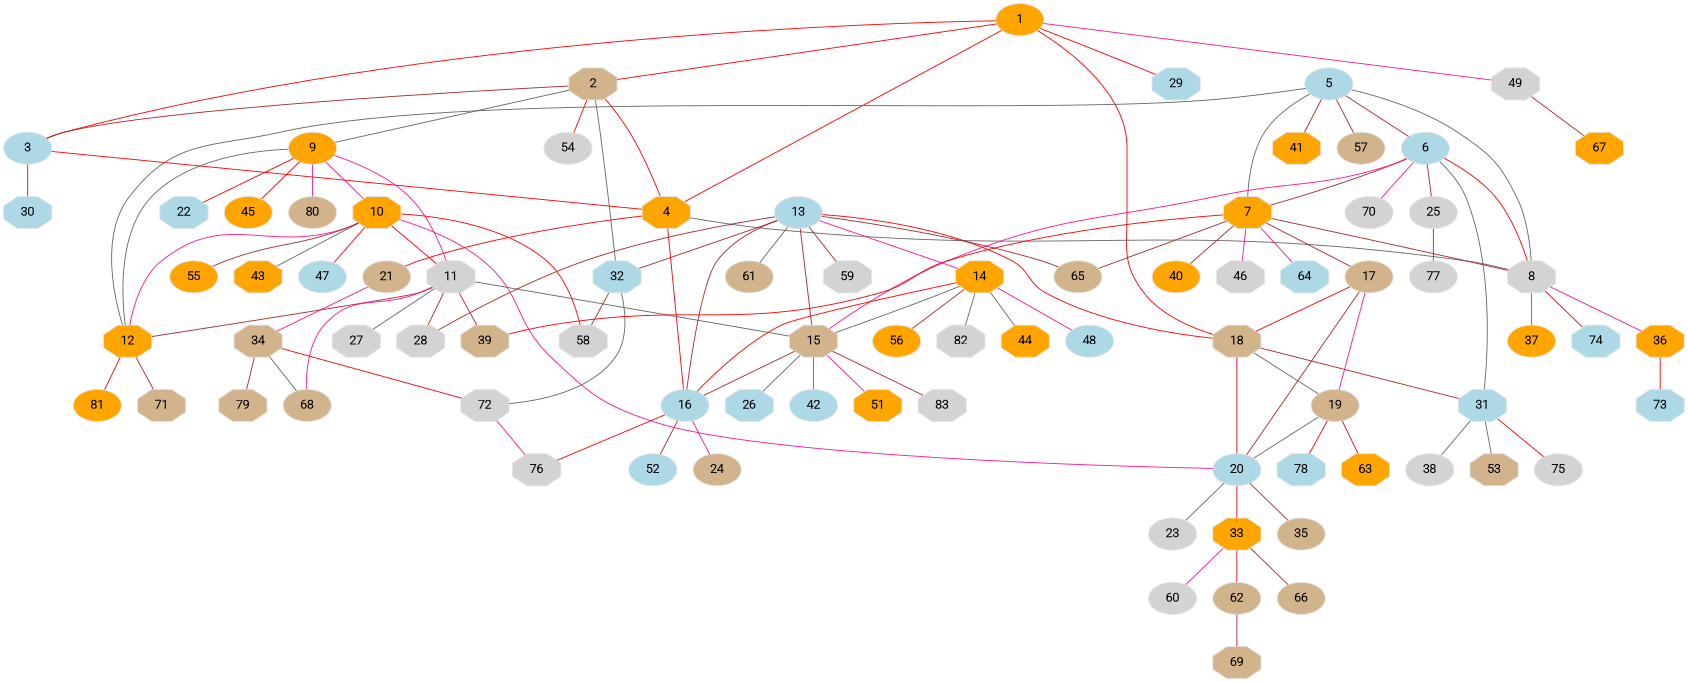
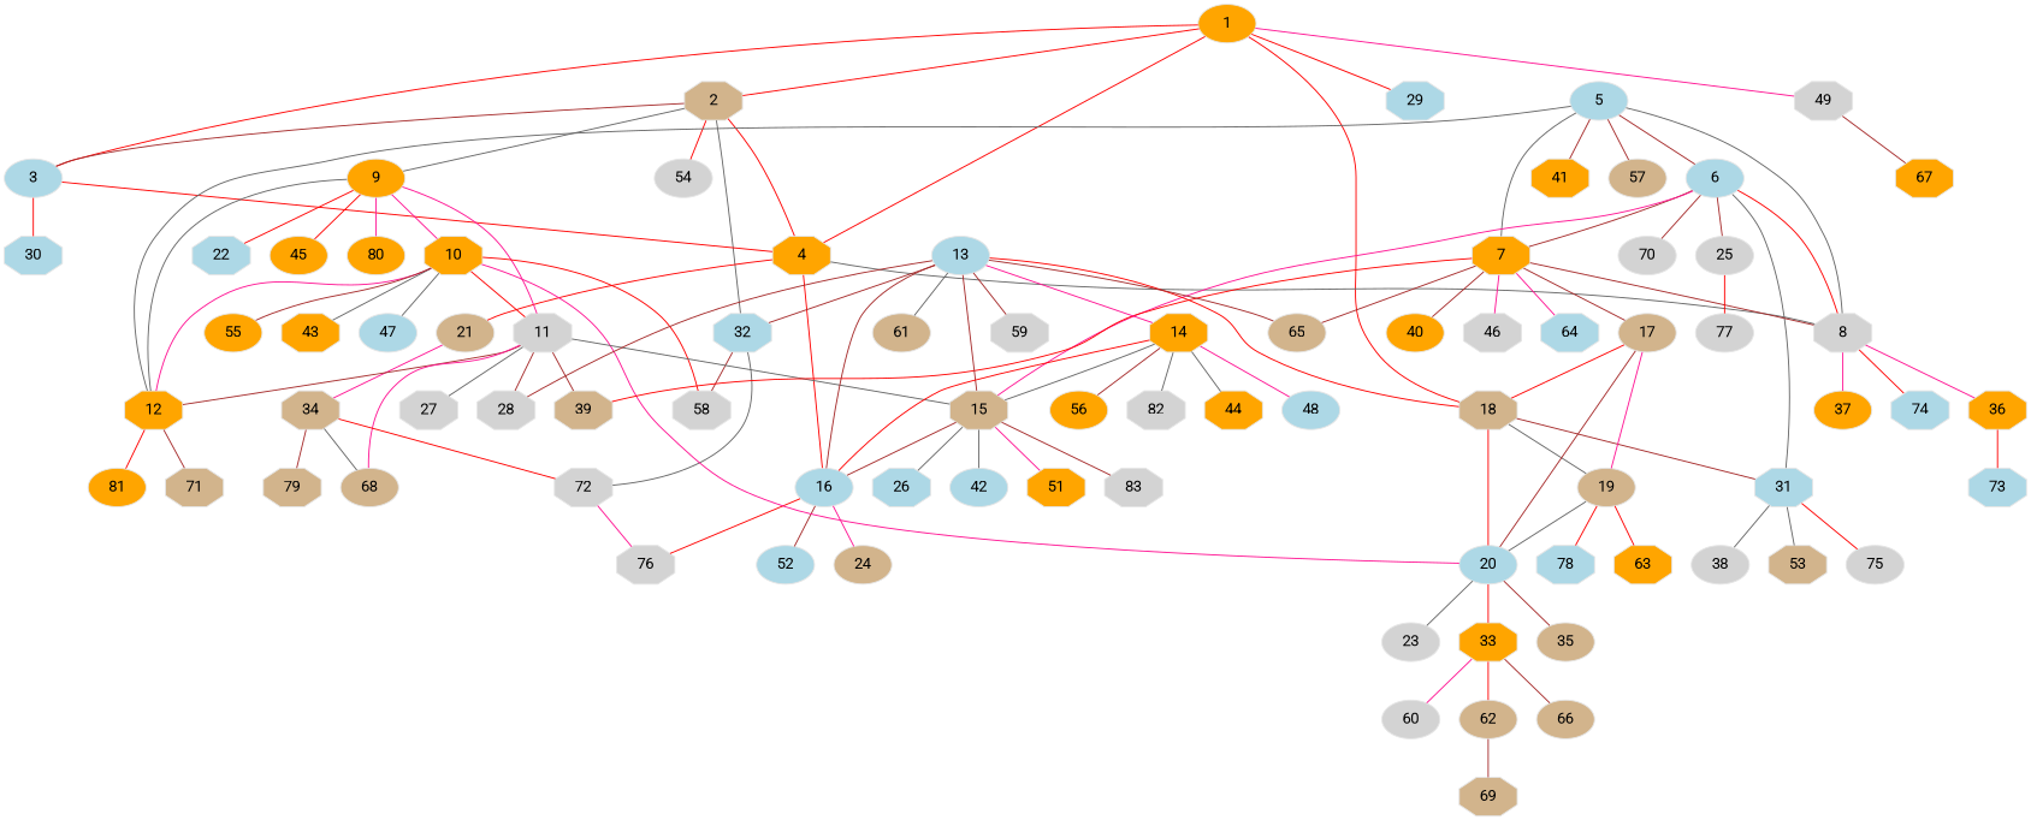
  graph {
    fontname=Roboto
    node [color=gray90 fillcolor=orange fontname=Roboto shape=octagon style=filled]
    edge [color=brown fontname=Roboto]
    1 [shape=ellipse]
    2 [fillcolor=tan]
    3 [fillcolor=lightblue shape=ellipse]
    4
    18 [fillcolor=tan]
    29 [fillcolor=lightblue]
    49 [fillcolor=lightgrey]
    9 [shape=ellipse]
    32 [fillcolor=lightblue]
    54 [fillcolor=lightgrey shape=ellipse]
    30 [fillcolor=lightblue]
    8 [fillcolor=lightgrey]
    16 [fillcolor=lightblue shape=ellipse]
    21 [fillcolor=tan shape=ellipse]
    31 [fillcolor=lightblue]
    20 [fillcolor=lightblue shape=ellipse]
    19 [fillcolor=tan shape=ellipse]
    67
    12
    10
    11 [fillcolor=lightgrey]
    22 [fillcolor=lightblue]
    45 [shape=ellipse]
-   80 [fillcolor=tan shape=ellipse]
+   80 [shape=ellipse]
    58 [fillcolor=lightgrey]
    72 [fillcolor=lightgrey]
    36
    37 [shape=ellipse]
    74 [fillcolor=lightblue]
    24 [fillcolor=tan shape=ellipse]
    52 [fillcolor=lightblue shape=ellipse]
    76 [fillcolor=lightgrey]
    34 [fillcolor=tan]
    5 [fillcolor=lightblue shape=ellipse]
    6 [fillcolor=lightblue shape=ellipse]
    7
    41
    57 [fillcolor=tan shape=ellipse]
    15 [fillcolor=tan]
    25 [fillcolor=lightgrey shape=ellipse]
    70 [fillcolor=lightgrey shape=ellipse]
    17 [fillcolor=tan shape=ellipse]
    39 [fillcolor=tan]
    40 [shape=ellipse]
    46 [fillcolor=lightgrey]
    64 [fillcolor=lightblue]
    65 [fillcolor=tan shape=ellipse]
    71 [fillcolor=tan]
    81 [shape=ellipse]
    26 [fillcolor=lightblue]
    42 [fillcolor=lightblue shape=ellipse]
    51
    83 [fillcolor=lightgrey]
    77 [fillcolor=lightgrey shape=ellipse]
    38 [fillcolor=lightgrey shape=ellipse]
    53 [fillcolor=tan]
    75 [fillcolor=lightgrey shape=ellipse]
    73 [fillcolor=lightblue]
    43
    47 [fillcolor=lightblue shape=ellipse]
    55 [shape=ellipse]
    27 [fillcolor=lightgrey]
    28 [fillcolor=lightgrey]
    68 [fillcolor=tan shape=ellipse]
    23 [fillcolor=lightgrey shape=ellipse]
    33
    35 [fillcolor=tan shape=ellipse]
    13 [fillcolor=lightblue shape=ellipse]
    14
    59 [fillcolor=lightgrey]
    61 [fillcolor=tan shape=ellipse]
    44
    48 [fillcolor=lightblue shape=ellipse]
    56 [shape=ellipse]
    82 [fillcolor=lightgrey]
    63
    78 [fillcolor=lightblue]
    60 [fillcolor=lightgrey shape=ellipse]
    62 [fillcolor=tan shape=ellipse]
    66 [fillcolor=tan shape=ellipse]
    79 [fillcolor=tan]
    69 [fillcolor=tan]
    1 -- 2 [color=red]
    1 -- 3 [color=red]
    1 -- 4 [color=red]
    1 -- 18 [color=red]
    1 -- 29 [color=red]
    1 -- 49 [color=deeppink]
    2 -- 3
    2 -- 4 [color=red]
    2 -- 9 [color=gray40]
    2 -- 32 [color=gray40]
    2 -- 54 [color=red]
    3 -- 4 [color=red]
    3 -- 30 [color=red]
    4 -- 8 [color=gray40]
    4 -- 16 [color=red]
    4 -- 21 [color=red]
    18 -- 31
    18 -- 20 [color=red]
    18 -- 19 [color=gray40]
    49 -- 67
    9 -- 12 [color=gray40]
    9 -- 10 [color=deeppink]
    9 -- 11 [color=deeppink]
    9 -- 22 [color=red]
    9 -- 45 [color=red]
    9 -- 80 [color=deeppink]
    32 -- 58
    32 -- 72 [color=gray40]
    8 -- 36 [color=deeppink]
    8 -- 37 [color=deeppink]
    8 -- 74 [color=red]
    16 -- 24 [color=deeppink]
    16 -- 52
    16 -- 76 [color=red]
    21 -- 34 [color=deeppink]
    31 -- 38 [color=gray40]
    31 -- 53 [color=gray40]
    31 -- 75 [color=red]
    20 -- 23 [color=gray40]
    20 -- 33 [color=red]
    20 -- 35
    19 -- 20 [color=gray40]
    19 -- 63 [color=red]
    19 -- 78 [color=red]
    12 -- 71
    12 -- 81 [color=red]
    10 -- 20 [color=deeppink]
    10 -- 12 [color=deeppink]
    10 -- 11 [color=red]
    10 -- 58 [color=red]
    10 -- 43 [color=gray40]
-   10 -- 47 [color=red]
+   10 -- 47 [color=gray40]
    10 -- 55
    11 -- 12
    11 -- 15 [color=gray40]
    11 -- 39
    11 -- 27 [color=gray40]
    11 -- 28
    11 -- 68 [color=deeppink]
    72 -- 76 [color=deeppink]
    36 -- 73 [color=red]
    34 -- 72 [color=red]
    34 -- 68 [color=gray40]
    34 -- 79
    5 -- 8 [color=gray40]
    5 -- 12 [color=gray40]
    5 -- 6
    5 -- 7 [color=gray40]
    5 -- 41
    5 -- 57
    6 -- 8 [color=red]
    6 -- 31 [color=gray40]
    6 -- 7
    6 -- 15 [color=deeppink]
    6 -- 25
-   6 -- 70 [color=deeppink]
+   6 -- 70
    7 -- 8
    7 -- 17
    7 -- 39 [color=red]
    7 -- 40
    7 -- 46 [color=deeppink]
    7 -- 64 [color=deeppink]
    7 -- 65
    15 -- 16
    15 -- 26 [color=gray40]
    15 -- 42 [color=gray40]
    15 -- 51 [color=deeppink]
    15 -- 83
    25 -- 77 [color=red]
    17 -- 18 [color=red]
    17 -- 20
    17 -- 19 [color=deeppink]
    33 -- 60 [color=deeppink]
    33 -- 62 [color=red]
    33 -- 66
    13 -- 18 [color=red]
    13 -- 32
    13 -- 16
    13 -- 15
    13 -- 65
    13 -- 28
    13 -- 14 [color=deeppink]
    13 -- 59
    13 -- 61 [color=gray40]
    14 -- 16 [color=red]
    14 -- 15 [color=gray40]
    14 -- 44 [color=gray40]
    14 -- 48 [color=deeppink]
    14 -- 56
    14 -- 82 [color=gray40]
    62 -- 69
  }
